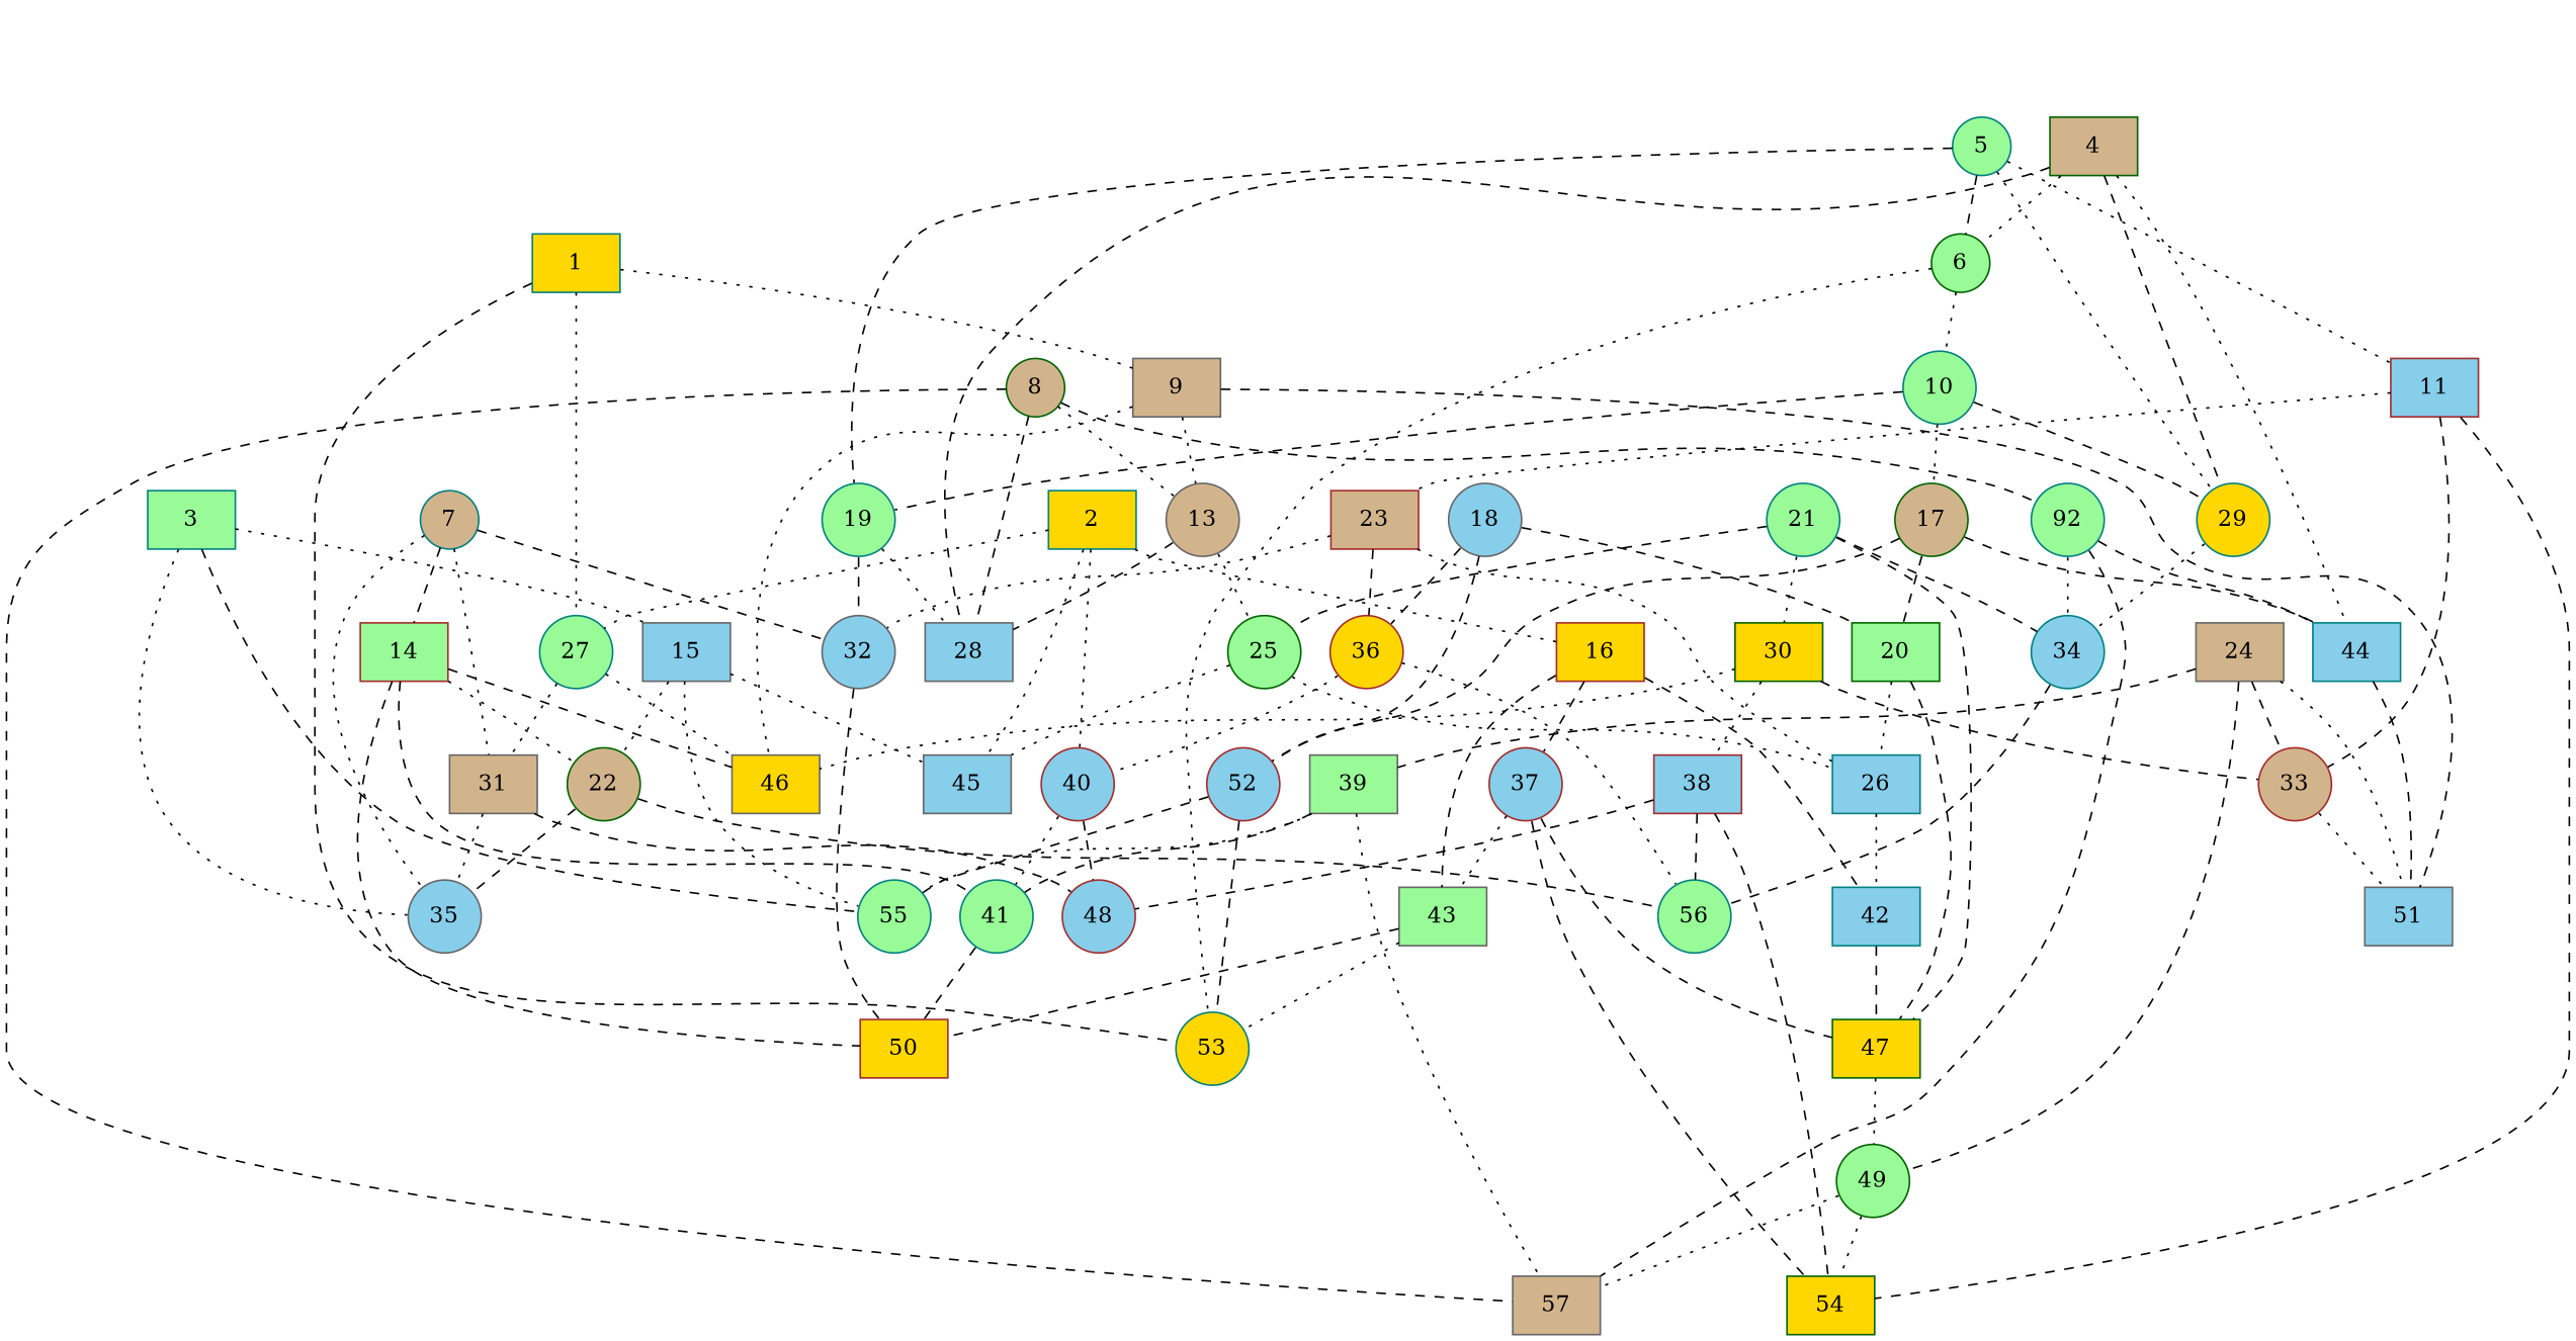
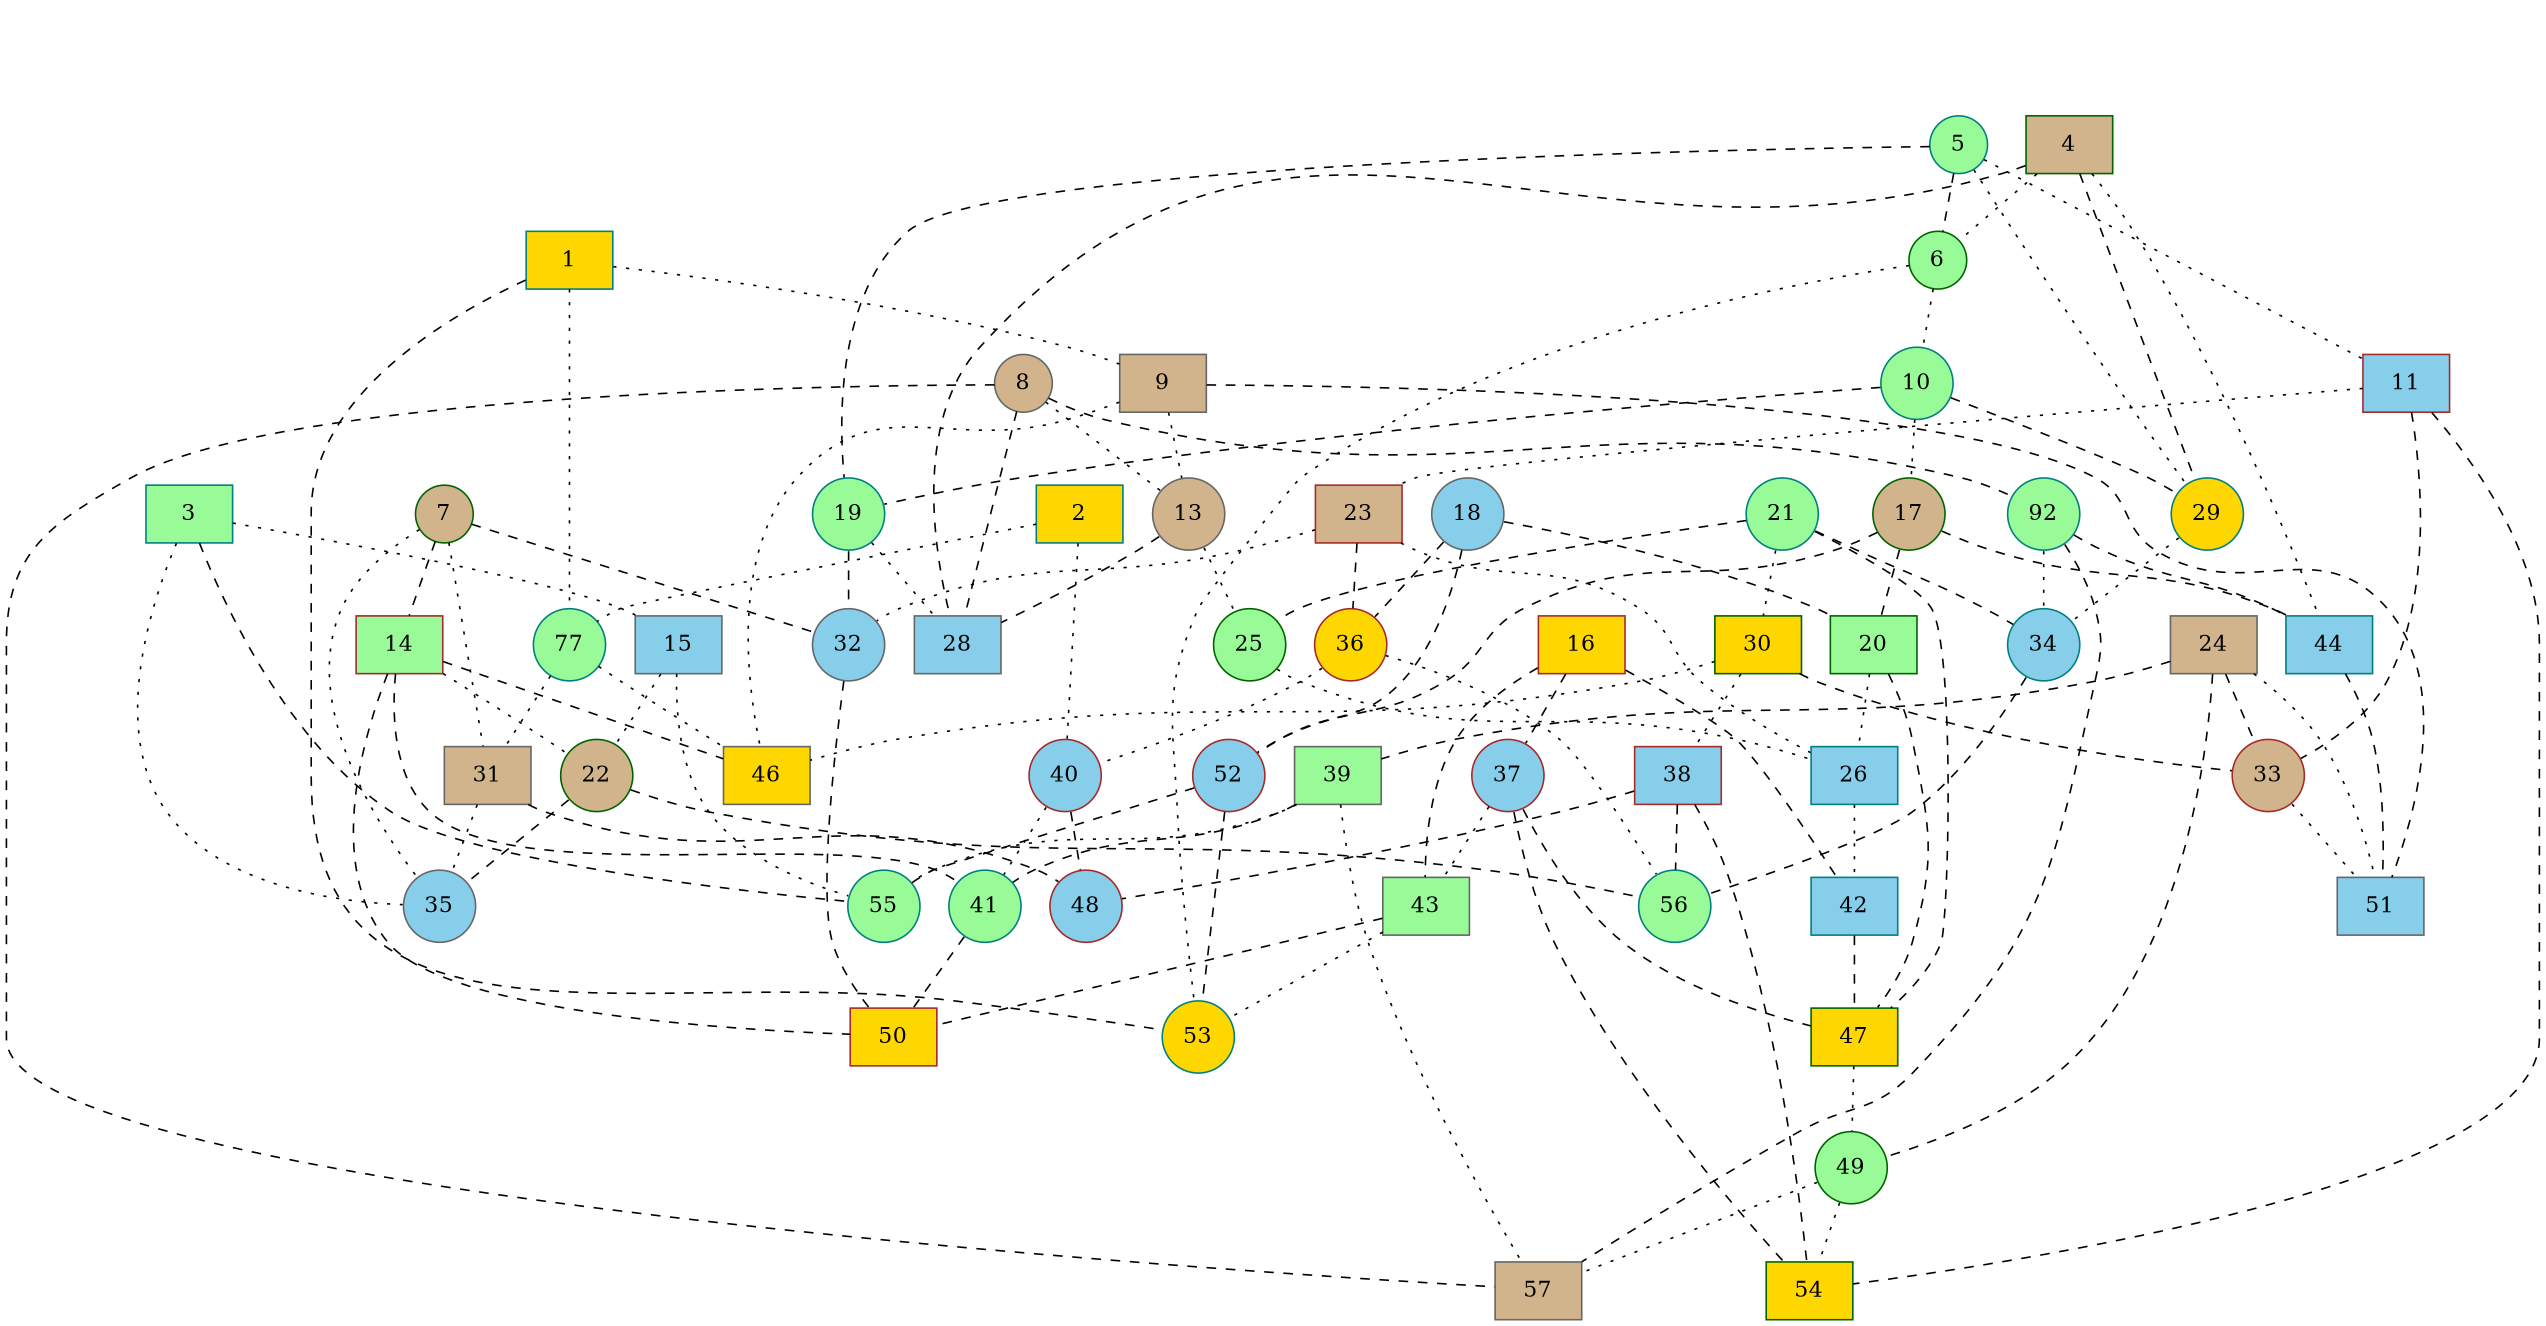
  graph {
    node [color=teal fillcolor=palegreen shape=circle style=filled]
    edge [style=dashed]
    1 [fillcolor=gold shape=box]
    9 [color=gray40 fillcolor=tan shape=box]
-   27
+   27 [label=77]
    53 [fillcolor=gold]
    13 [color=gray40 fillcolor=tan]
    46 [color=gray40 fillcolor=gold shape=box]
    51 [color=gray40 fillcolor=skyblue shape=box]
    18 [color=gray40 fillcolor=skyblue]
    20 [color=darkgreen shape=box]
    52 [color=brown fillcolor=skyblue]
    36 [color=brown fillcolor=gold]
    31 [color=gray40 fillcolor=tan shape=box]
    2 [fillcolor=gold shape=box]
    16 [color=brown fillcolor=gold shape=box]
    40 [color=brown fillcolor=skyblue]
-   45 [color=gray40 fillcolor=skyblue shape=box]
    37 [color=brown fillcolor=skyblue]
    42 [fillcolor=skyblue shape=box]
    43 [color=gray40 shape=box]
    41
    48 [color=brown fillcolor=skyblue]
    3 [shape=box]
    15 [color=gray40 fillcolor=skyblue shape=box]
    35 [color=gray40 fillcolor=skyblue]
    55
    22 [color=darkgreen fillcolor=tan]
    50 [color=brown fillcolor=gold shape=box]
    4 [color=darkgreen fillcolor=tan shape=box]
    6 [color=darkgreen]
    28 [color=gray40 fillcolor=skyblue shape=box]
    29 [fillcolor=gold]
    44 [fillcolor=skyblue shape=box]
    10
    34 [fillcolor=skyblue]
    5
    11 [color=brown fillcolor=skyblue shape=box]
    19
    23 [color=brown fillcolor=tan shape=box]
    33 [color=brown fillcolor=tan]
    54 [color=darkgreen fillcolor=gold shape=box]
    32 [color=gray40 fillcolor=skyblue]
    17 [color=darkgreen fillcolor=tan]
-   7 [fillcolor=tan]
+   7 [color=darkgreen fillcolor=tan]
    14 [color=brown shape=box]
-   8 [color=darkgreen fillcolor=tan]
+   8 [color=gray40 fillcolor=tan]
    n46 [label=92]
    57 [color=gray40 fillcolor=tan shape=box]
    25 [color=darkgreen]
    26 [fillcolor=skyblue shape=box]
    56
    47 [color=darkgreen fillcolor=gold shape=box]
    21
    30 [color=darkgreen fillcolor=gold shape=box]
    38 [color=brown fillcolor=skyblue shape=box]
    49 [color=darkgreen]
    24 [color=gray40 fillcolor=tan shape=box]
    39 [color=gray40 shape=box]
    1 -- 9 [style=dotted]
    1 -- 27 [style=dotted]
    1 -- 53
    9 -- 13 [style=dotted]
    9 -- 46 [style=dotted]
    9 -- 51
    27 -- 46 [style=dotted]
    27 -- 31 [style=dotted]
    13 -- 28
    13 -- 25 [style=dotted]
    18 -- 20
    18 -- 52
    18 -- 36
    20 -- 26 [style=dotted]
    20 -- 47
    52 -- 53
    52 -- 55
    36 -- 40 [style=dotted]
    36 -- 56 [style=dotted]
    31 -- 48
    31 -- 35 [style=dotted]
    2 -- 27 [style=dotted]
-   2 -- 16 [style=dotted]
    2 -- 40 [style=dotted]
-   2 -- 45 [style=dotted]
    16 -- 37
    16 -- 42
    16 -- 43
    40 -- 41 [style=dotted]
    40 -- 48
    37 -- 43 [style=dotted]
    37 -- 54
    37 -- 47
    42 -- 47
    43 -- 53 [style=dotted]
    43 -- 50
    41 -- 50
    3 -- 15 [style=dotted]
    3 -- 35 [style=dotted]
    3 -- 55
-   15 -- 45 [style=dotted]
    15 -- 55 [style=dotted]
    15 -- 22 [style=dotted]
    22 -- 35
    22 -- 56
    4 -- 6 [style=dotted]
    4 -- 28
    4 -- 29
    4 -- 44 [style=dotted]
    6 -- 53 [style=dotted]
    6 -- 10 [style=dotted]
    29 -- 34 [style=dotted]
    44 -- 51
    10 -- 29
    10 -- 19
    10 -- 17 [style=dotted]
    34 -- 56
    5 -- 6
    5 -- 29 [style=dotted]
    5 -- 11 [style=dotted]
    5 -- 19
    11 -- 23 [style=dotted]
    11 -- 33
    11 -- 54
    19 -- 28 [style=dotted]
    19 -- 32
    23 -- 36
    23 -- 32 [style=dotted]
    23 -- 26 [style=dotted]
    33 -- 51 [style=dotted]
    32 -- 50
    17 -- 20
    17 -- 52
    17 -- 44
    7 -- 31 [style=dotted]
    7 -- 35 [style=dotted]
    7 -- 32
    7 -- 14
    14 -- 46
    14 -- 41
    14 -- 22 [style=dotted]
    14 -- 50
    8 -- 13 [style=dotted]
    8 -- 28
    8 -- n46
    8 -- 57
    n46 -- 44
    n46 -- 34 [style=dotted]
    n46 -- 57
-   25 -- 45 [style=dotted]
    25 -- 26 [style=dotted]
    26 -- 42 [style=dotted]
    47 -- 49 [style=dotted]
    21 -- 34
    21 -- 25
    21 -- 47
    21 -- 30 [style=dotted]
    30 -- 46 [style=dotted]
    30 -- 33
    30 -- 38 [style=dotted]
    38 -- 48
    38 -- 54
    38 -- 56
    49 -- 54 [style=dotted]
    49 -- 57 [style=dotted]
    24 -- 51 [style=dotted]
    24 -- 33
    24 -- 49
    24 -- 39
    39 -- 41
    39 -- 55 [style=dotted]
    39 -- 57 [style=dotted]
  }
